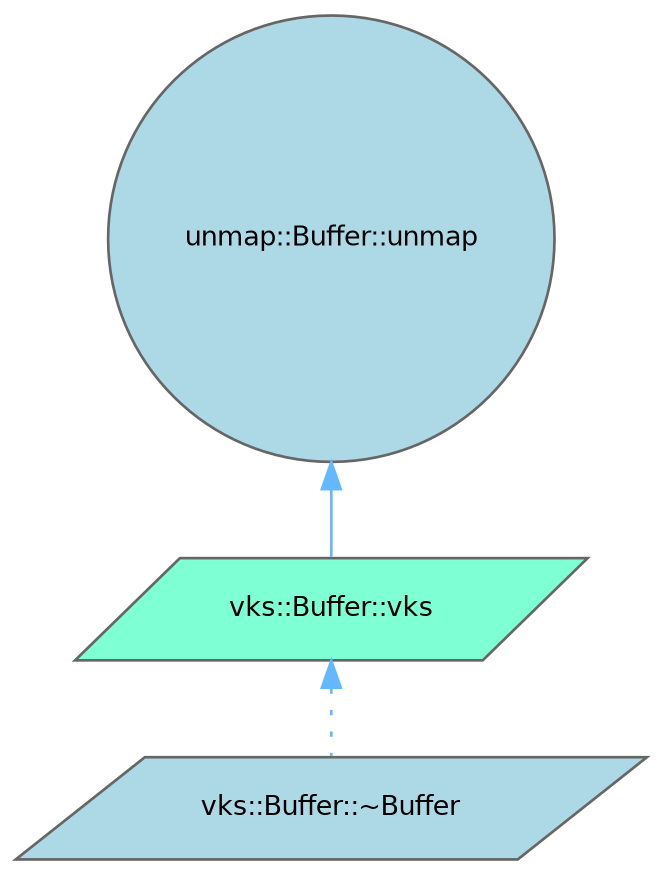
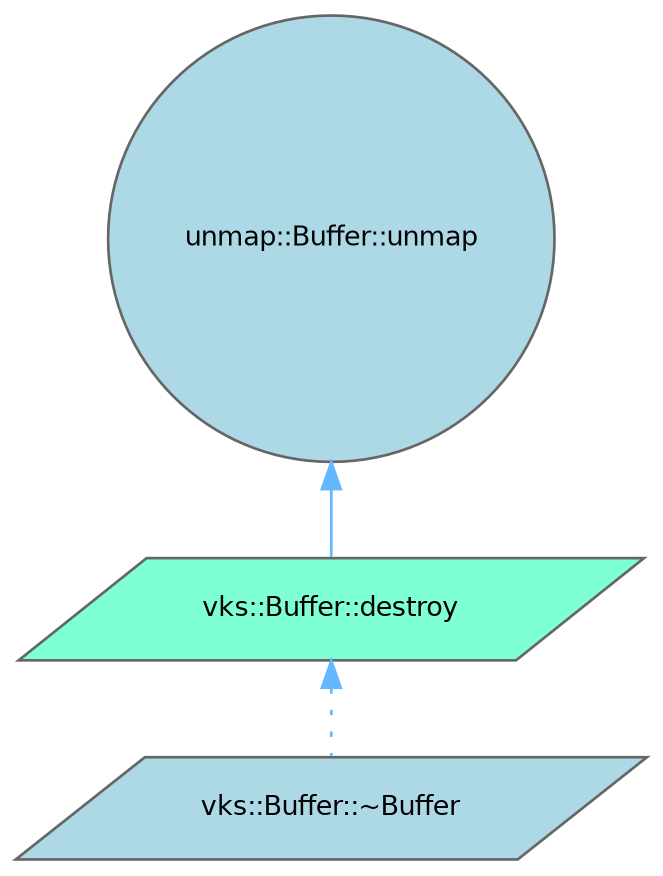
  digraph {
    rankdir=TB
    node [color=grey40 fillcolor=lightblue fontname=Helvetica fontsize=10 shape=parallelogram style=filled]
    edge [color=steelblue1 dir=back fontname=Helvetica fontsize=10 labelfontname=Helvetica labelfontsize=10]
    n1 [color=gray40 fontcolor=black height=0.2 label="unmap::Buffer::unmap" shape=circle width=0.4]
-   n2 [fillcolor=aquamarine height=0.2 label="vks::Buffer::vks" width=0.4]
+   n2 [fillcolor=aquamarine height=0.2 label="vks::Buffer::destroy" width=0.4]
    n3 [height=0.2 label="vks::Buffer::~Buffer" width=0.4]
    n1 -> n2 [style=solid]
    n2 -> n3 [style=dotted]
  }
